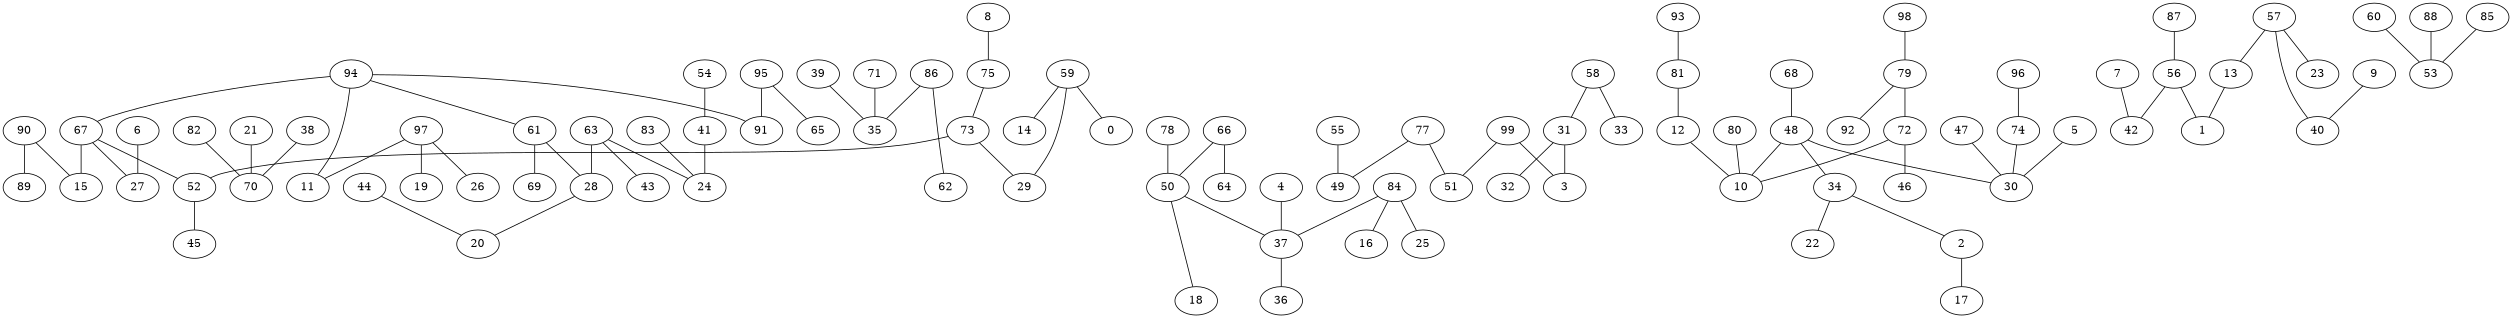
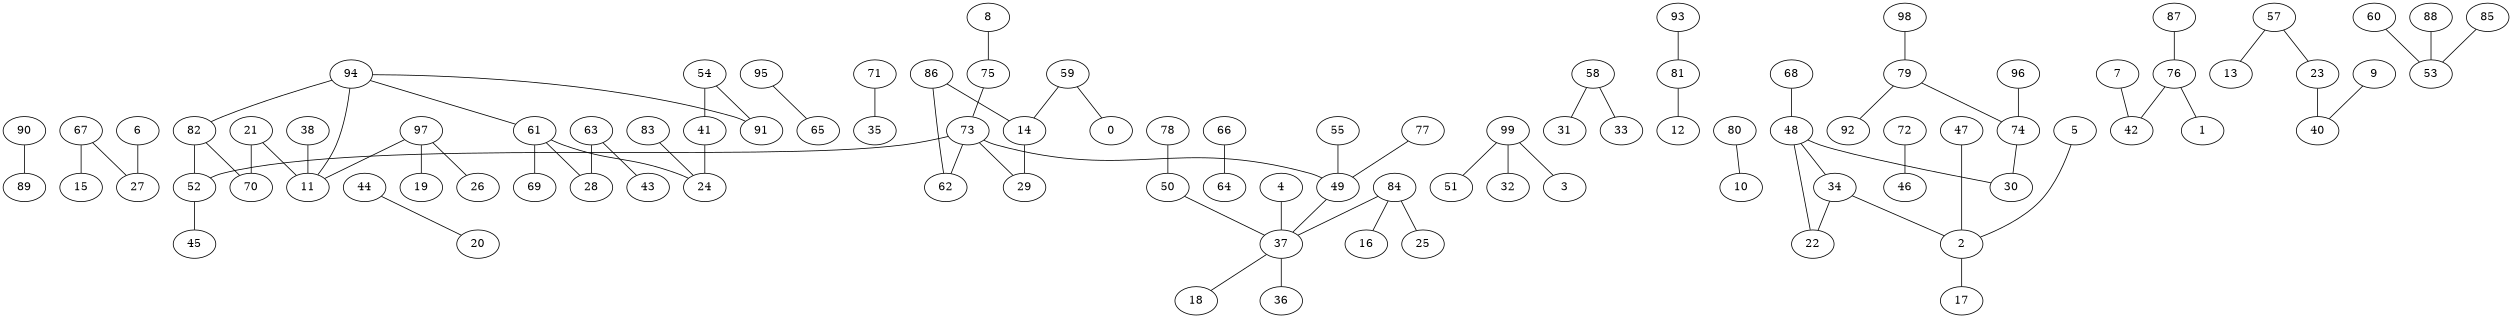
  digraph {
    edge [color=black dir=none]
    6
    27
    93
    81
    12
    7
    42
    82
    70
    80
    10
    60
    53
    88
    87
-   56
+   56 [label=76]
    1
    54
    41
    24
    68
    48
    30
    34
    97
    19
    11
    83
    5
    2
    17
    98
    92
    79
    74
-   39
    35
    90
    89
    15
    38
    61
    28
    20
    22
    44
    40
    99
    51
    32
    3
    31
    37
    18
    36
    91
    4
    13
    66
    64
    50
    75
    73
    62
    29
    52
    49
    45
    94
    69
    67
    47
    96
    86
    55
    59
    14
    0
    71
    57
    23
    8
    72
    46
    77
    21
    78
    9
    85
    58
    33
    84
    16
    25
    63
    43
    26
    95
    65
    subgraph sub_1 {
      6
      27
      93
      81
      12
      7
      42
      82
      70
      80
      10
      60
      53
      88
      87
      56
      1
      54
      41
      24
      68
      48
      30
      34
      97
      19
      11
      83
      5
      2
      17
      98
      92
      79
      74
-     39
      35
      90
      89
      15
      38
      61
      28
      20
      22
      44
      40
      99
      51
      32
      3
      31
      37
      18
      36
      91
      4
      13
      66
      64
      50
      75
      73
      62
      29
      52
      49
      45
      94
      69
      67
      47
      96
      86
      55
      59
      14
      0
      71
      57
      23
      8
      72
      46
      77
      21
      78
      9
      85
      58
      33
      84
      16
      25
      63
      43
      26
      95
      65
    }
    6 -> 27
    93 -> 81
    81 -> 12
-   12 -> 10
    7 -> 42
    82 -> 70
    80 -> 10
    60 -> 53
    88 -> 53
    87 -> 56
    56 -> 42
    56 -> 1
    54 -> 41
    41 -> 24
    68 -> 48
-   48 -> 10
+   48 -> 22
    48 -> 30
    48 -> 34
    34 -> 2
    34 -> 22
    97 -> 19
    97 -> 11
    97 -> 26
    83 -> 24
-   5 -> 30
+   5 -> 2
    2 -> 17
    98 -> 79
    79 -> 92
-   79 -> 72
+   79 -> 74
    74 -> 30
-   39 -> 35
    90 -> 89
-   90 -> 15
-   38 -> 70
+   38 -> 11
    61 -> 28
    61 -> 69
-   28 -> 20
    44 -> 20
    99 -> 51
-   31 -> 32
+   99 -> 32
    99 -> 3
-   31 -> 3
-   50 -> 18
+   37 -> 18
    37 -> 36
    4 -> 37
-   13 -> 1
    66 -> 64
-   66 -> 50
    50 -> 37
    75 -> 73
+   73 -> 62
    73 -> 29
    73 -> 52
+   73 -> 49
    52 -> 45
+   49 -> 37
    94 -> 11
    94 -> 61
    94 -> 91
-   94 -> 67
+   94 -> 82
    67 -> 27
    67 -> 15
-   67 -> 52
-   47 -> 30
+   82 -> 52
+   47 -> 2
    96 -> 74
-   86 -> 35
+   86 -> 14
    86 -> 62
    55 -> 49
-   59 -> 29
+   14 -> 29
    59 -> 14
    59 -> 0
    71 -> 35
-   57 -> 40
+   23 -> 40
    57 -> 13
    57 -> 23
    8 -> 75
-   72 -> 10
    72 -> 46
-   77 -> 51
    77 -> 49
    21 -> 70
+   21 -> 11
    78 -> 50
    9 -> 40
    85 -> 53
    58 -> 31
    58 -> 33
    84 -> 37
    84 -> 16
    84 -> 25
-   63 -> 24
+   61 -> 24
    63 -> 28
    63 -> 43
-   95 -> 91
+   54 -> 91
    95 -> 65
  }
